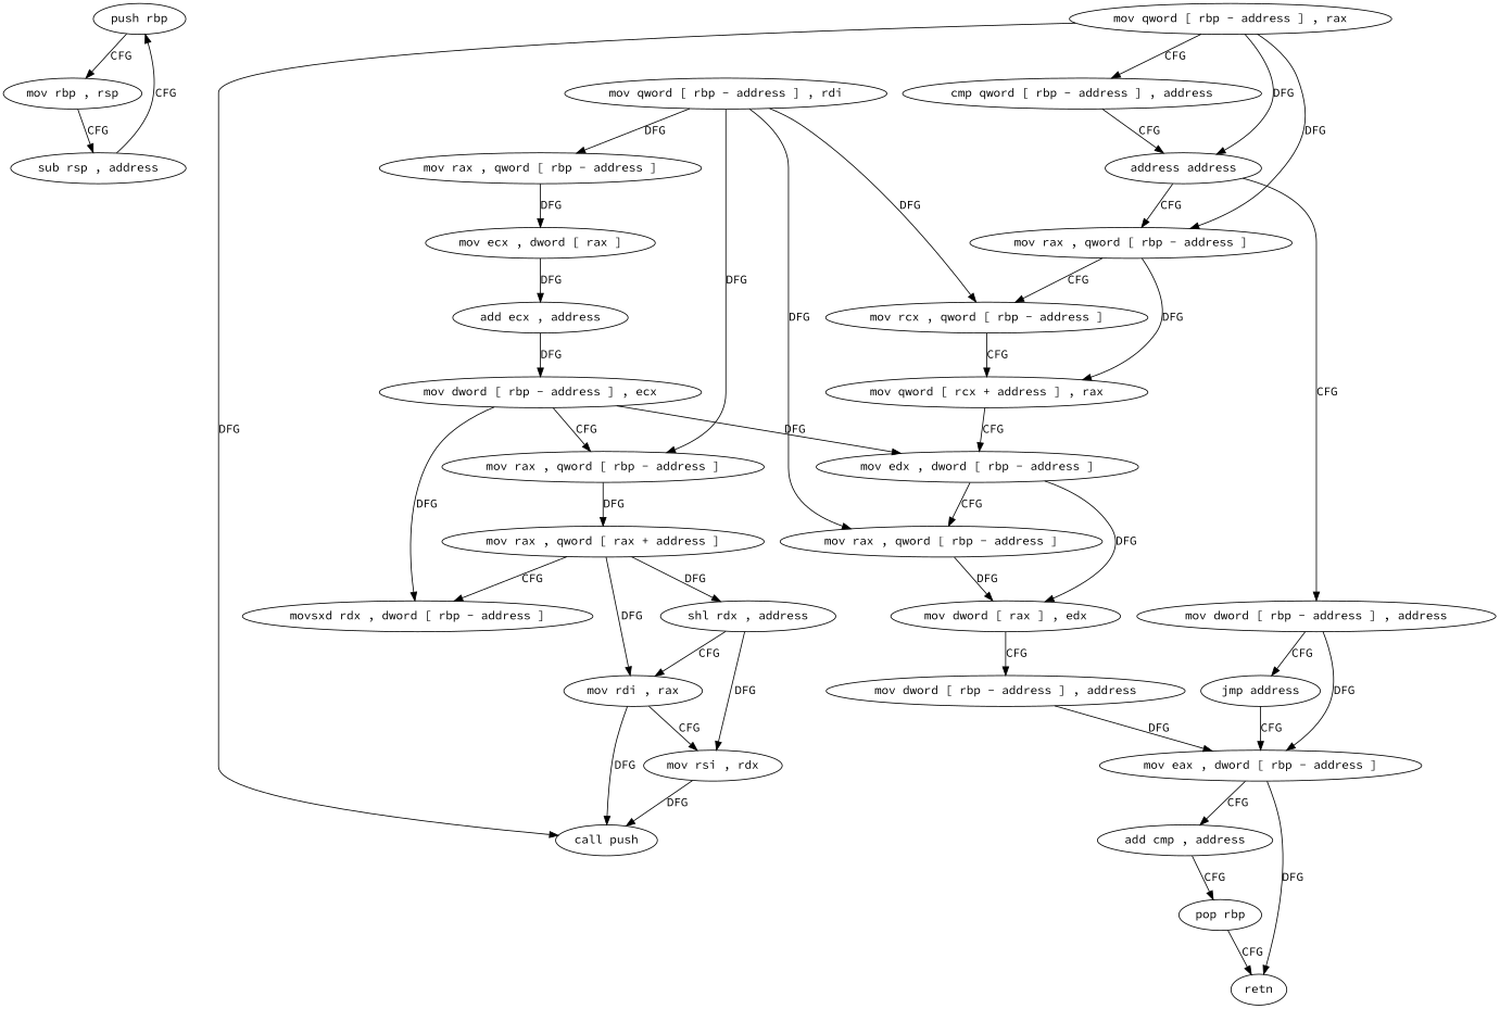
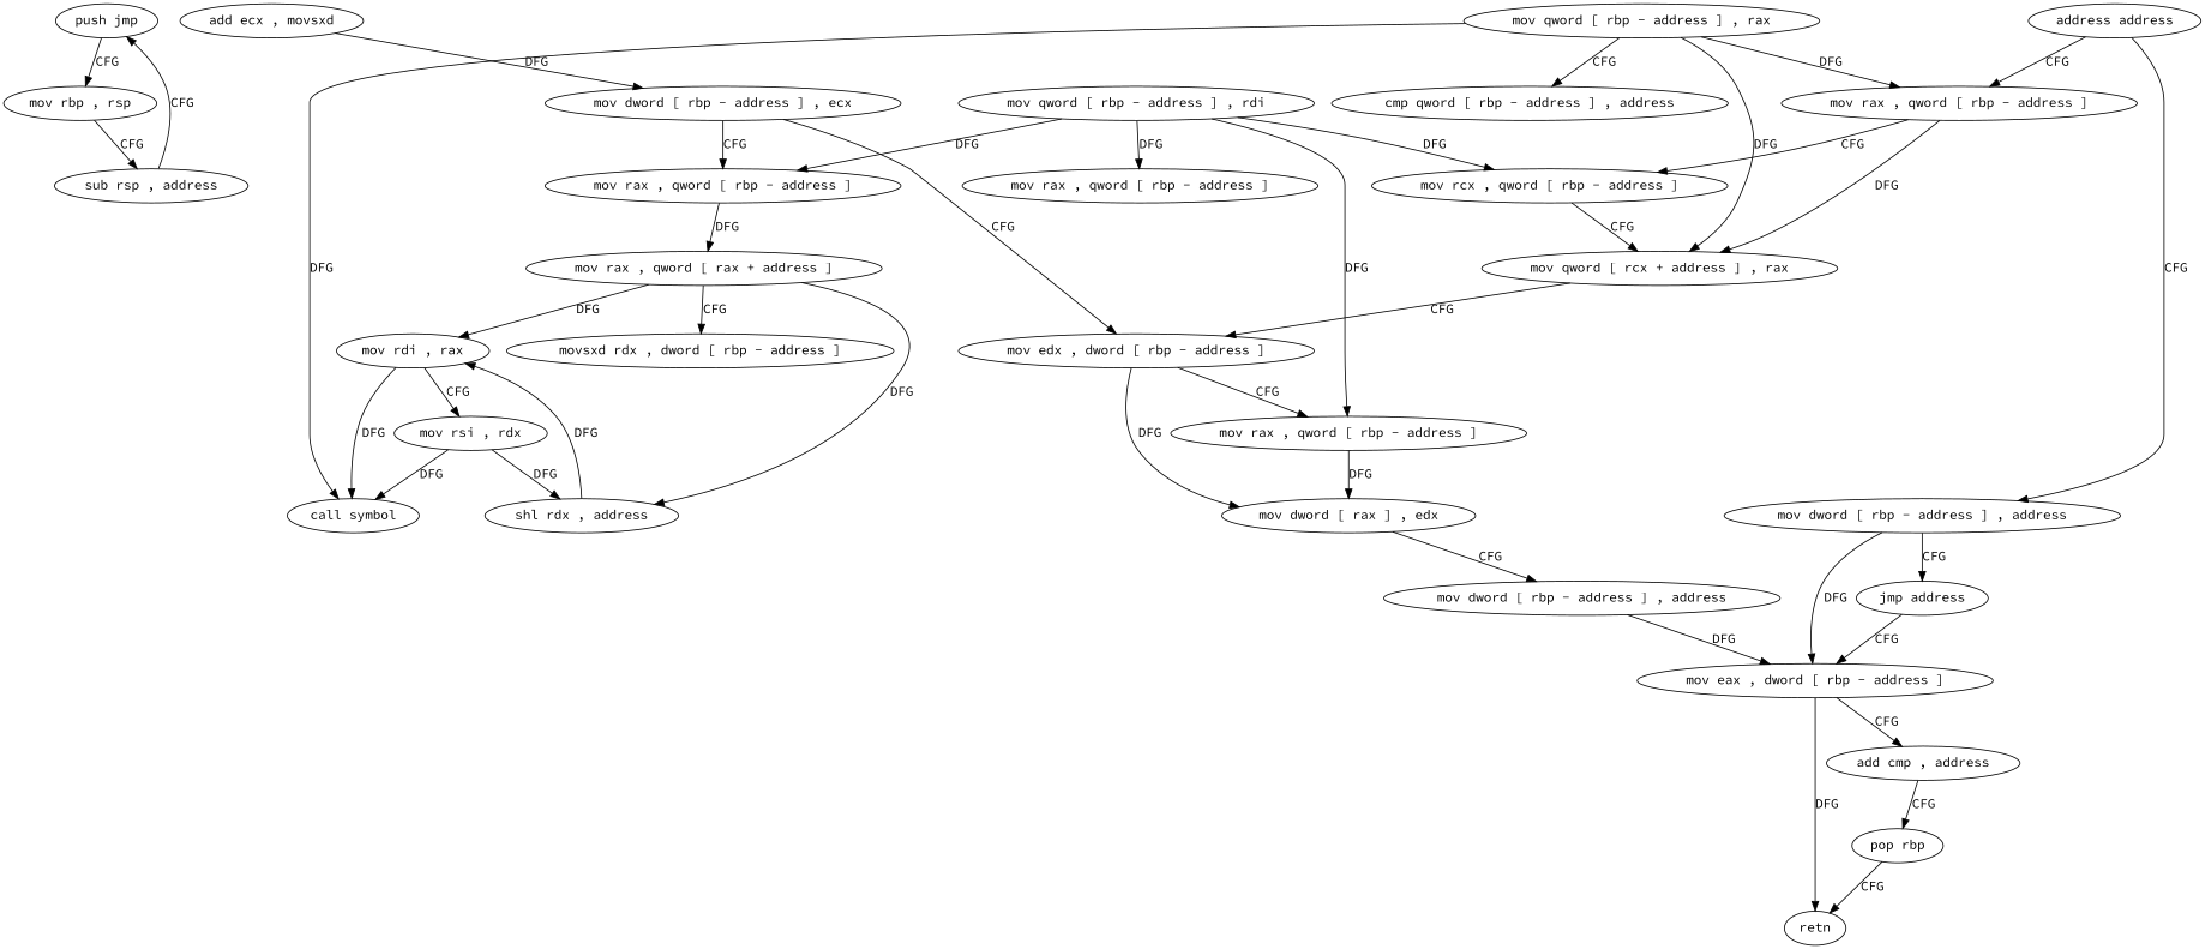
  digraph {
    fontname="Source Code Pro"
    node [fontname="Source Code Pro"]
    edge [fontname="Source Code Pro"]
-   n1 [label="push rbp"]
+   n1 [label="push jmp"]
    n2 [label="mov rbp , rsp"]
    n3 [label="sub rsp , address"]
    n4 [label="mov qword [ rbp - address ] , rdi"]
    n5 [label="mov rax , qword [ rbp - address ]"]
    n6 [label="mov rax , qword [ rbp - address ]"]
    n7 [label="mov rcx , qword [ rbp - address ]"]
    n8 [label="mov rax , qword [ rbp - address ]"]
-   n9 [label="mov ecx , dword [ rax ]"]
    n10 [label="mov rax , qword [ rax + address ]"]
    n11 [label="mov qword [ rcx + address ] , rax"]
    n12 [label="mov dword [ rax ] , edx"]
-   n13 [label="add ecx , address"]
+   n13 [label="add ecx , movsxd"]
    n14 [label="mov dword [ rbp - address ] , ecx"]
    n15 [label="movsxd rdx , dword [ rbp - address ]"]
    n16 [label="mov edx , dword [ rbp - address ]"]
    n17 [label="mov rdi , rax"]
    n18 [label="shl rdx , address"]
    n19 [label="mov rsi , rdx"]
-   n20 [label="call push"]
+   n20 [label="call symbol"]
    n21 [label="mov qword [ rbp - address ] , rax"]
    n22 [label="cmp qword [ rbp - address ] , address"]
    n23 [label="address address"]
    n24 [label="mov rax , qword [ rbp - address ]"]
    n25 [label="mov dword [ rbp - address ] , address"]
    n26 [label="mov eax , dword [ rbp - address ]"]
    n27 [label="jmp address"]
    n28 [label="add cmp , address"]
    n29 [label=retn]
    n30 [label="mov dword [ rbp - address ] , address"]
    n31 [label="pop rbp"]
    n1 -> n2 [label=CFG]
    n2 -> n3 [label=CFG]
    n3 -> n1 [label=CFG]
    n4 -> n5 [label=DFG]
    n4 -> n6 [label=DFG]
    n4 -> n7 [label=DFG]
    n4 -> n8 [label=DFG]
-   n5 -> n9 [label=DFG]
    n6 -> n10 [label=DFG]
    n7 -> n11 [label=CFG]
    n8 -> n12 [label=DFG]
-   n9 -> n13 [label=DFG]
    n10 -> n15 [label=CFG]
    n10 -> n17 [label=DFG]
    n10 -> n18 [label=DFG]
    n11 -> n16 [label=CFG]
    n12 -> n30 [label=CFG]
    n13 -> n14 [label=DFG]
    n14 -> n6 [label=CFG]
-   n14 -> n15 [label=DFG]
-   n14 -> n16 [label=DFG]
+   n14 -> n16 [label=CFG]
    n16 -> n8 [label=CFG]
    n16 -> n12 [label=DFG]
    n17 -> n19 [label=CFG]
    n17 -> n20 [label=DFG]
-   n18 -> n17 [label=CFG]
-   n18 -> n19 [label=DFG]
+   n18 -> n17 [label=DFG]
+   n19 -> n18 [label=DFG]
    n19 -> n20 [label=DFG]
    n21 -> n20 [label=DFG]
    n21 -> n22 [label=CFG]
-   n21 -> n23 [label=DFG]
+   n21 -> n11 [label=DFG]
    n21 -> n24 [label=DFG]
-   n22 -> n23 [label=CFG]
    n23 -> n24 [label=CFG]
    n23 -> n25 [label=CFG]
    n24 -> n7 [label=CFG]
    n24 -> n11 [label=DFG]
    n25 -> n26 [label=DFG]
    n25 -> n27 [label=CFG]
    n26 -> n28 [label=CFG]
    n26 -> n29 [label=DFG]
    n27 -> n26 [label=CFG]
    n28 -> n31 [label=CFG]
    n30 -> n26 [label=DFG]
    n31 -> n29 [label=CFG]
  }
